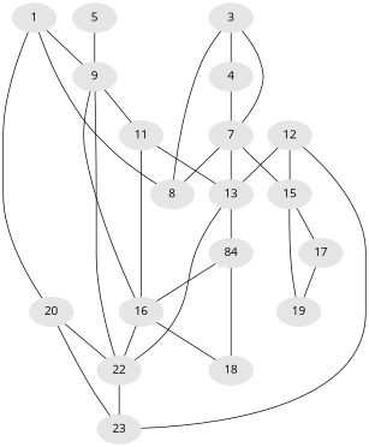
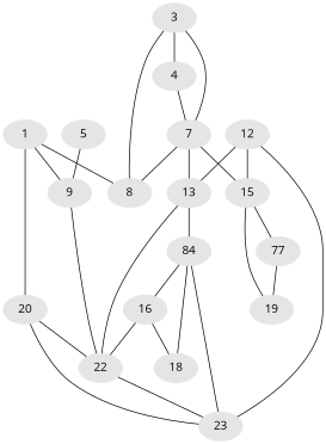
  graph {
    fontname="Open Sans"
    node [color=gray90 fontname="Open Sans" style=filled]
    edge [fontname="Open Sans" weight=1.0]
    1
    8
    9
    20
-   11
    16
    22
    23
    3
    4
    7
    13
    15
    5
    n15 [label=84]
    19
-   17
+   17 [label=77]
    18
    12
    1 -- 8
    1 -- 9
    1 -- 20
-   9 -- 11
-   9 -- 16
    9 -- 22
    20 -- 22
    20 -- 23
-   11 -- 16
-   11 -- 13 [weight=2.0]
    16 -- 22
    16 -- 18
    22 -- 23
    3 -- 8
    3 -- 4
    3 -- 7
    4 -- 7
    7 -- 8
    7 -- 13
    7 -- 15
    13 -- 22
    13 -- n15
    15 -- 19
    15 -- 17
    5 -- 9 [weight=2.0]
    n15 -- 16
+   n15 -- 23 [weight=2.0]
    n15 -- 18 [weight=2.0]
    17 -- 19
    12 -- 23
    12 -- 13
    12 -- 15
  }
